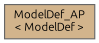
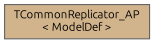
  digraph {
    rankdir=LR
    fontname=Ubuntu
-   n1 [color=grey40 fillcolor=tan fontname=Ubuntu fontsize=10 height=0.2 label="ModelDef_AP\l\< ModelDef \>" shape=box style=filled width=0.4]
+   n1 [color=grey40 fillcolor=tan fontname=Ubuntu fontsize=10 height=0.2 label="TCommonReplicator_AP\l\< ModelDef \>" shape=box style=filled width=0.4]
  }
